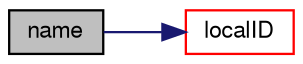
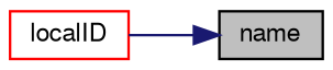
  digraph {
    rankdir=LR
    node [fontname=FreeSans fontsize=10 shape=record]
    n1 [color=black fillcolor=grey75 fontcolor=black height=0.2 label=name style=filled width=0.4]
    n2 [color=red height=0.2 label=localID width=0.4]
-   n1 -> n2 [color=midnightblue fontname=FreeSans fontsize=10 labelfontname=FreeSans labelfontsize=10 style=solid]
+   n2 -> n1 [color=midnightblue fontname=FreeSans fontsize=10 labelfontname=FreeSans labelfontsize=10 style=solid]
  }
